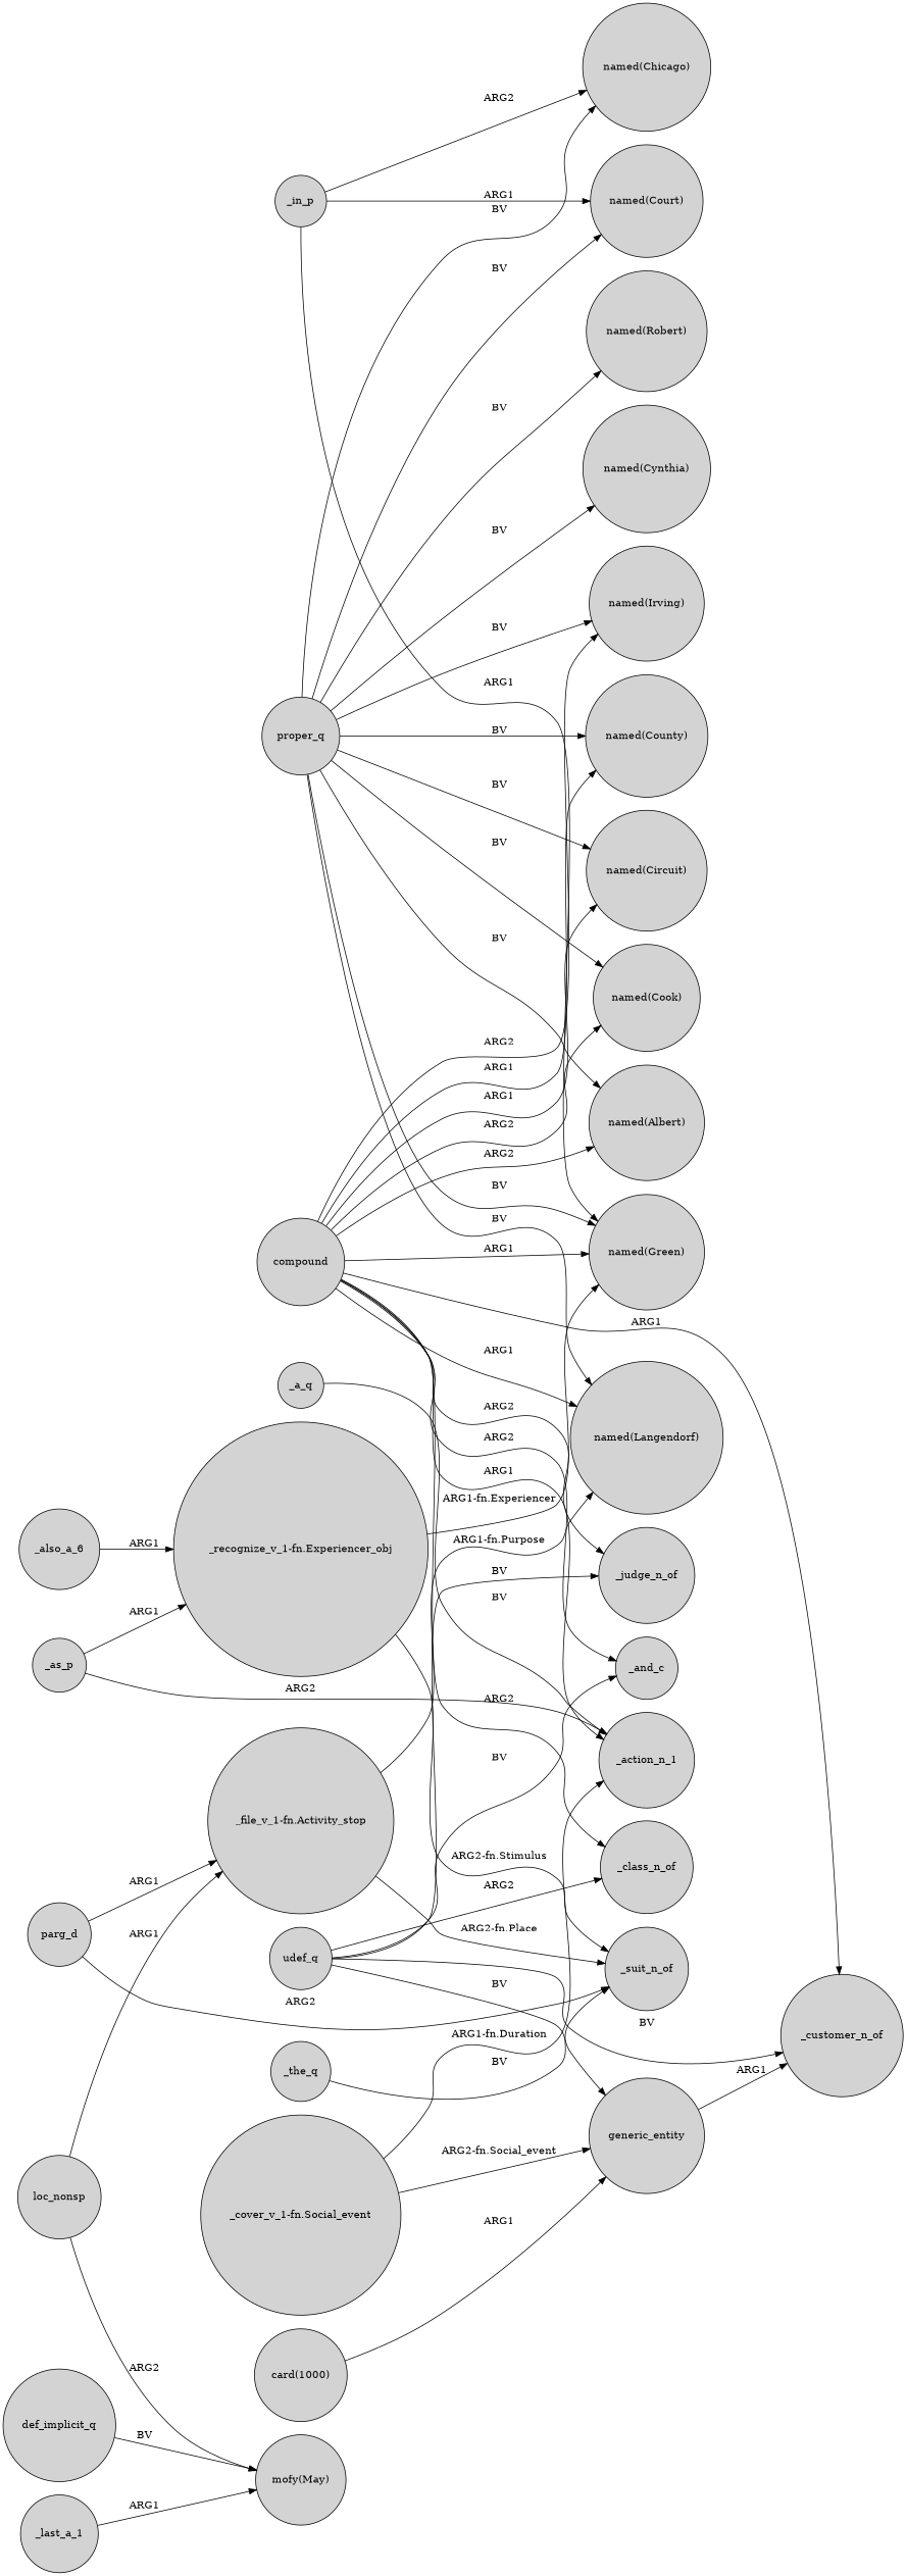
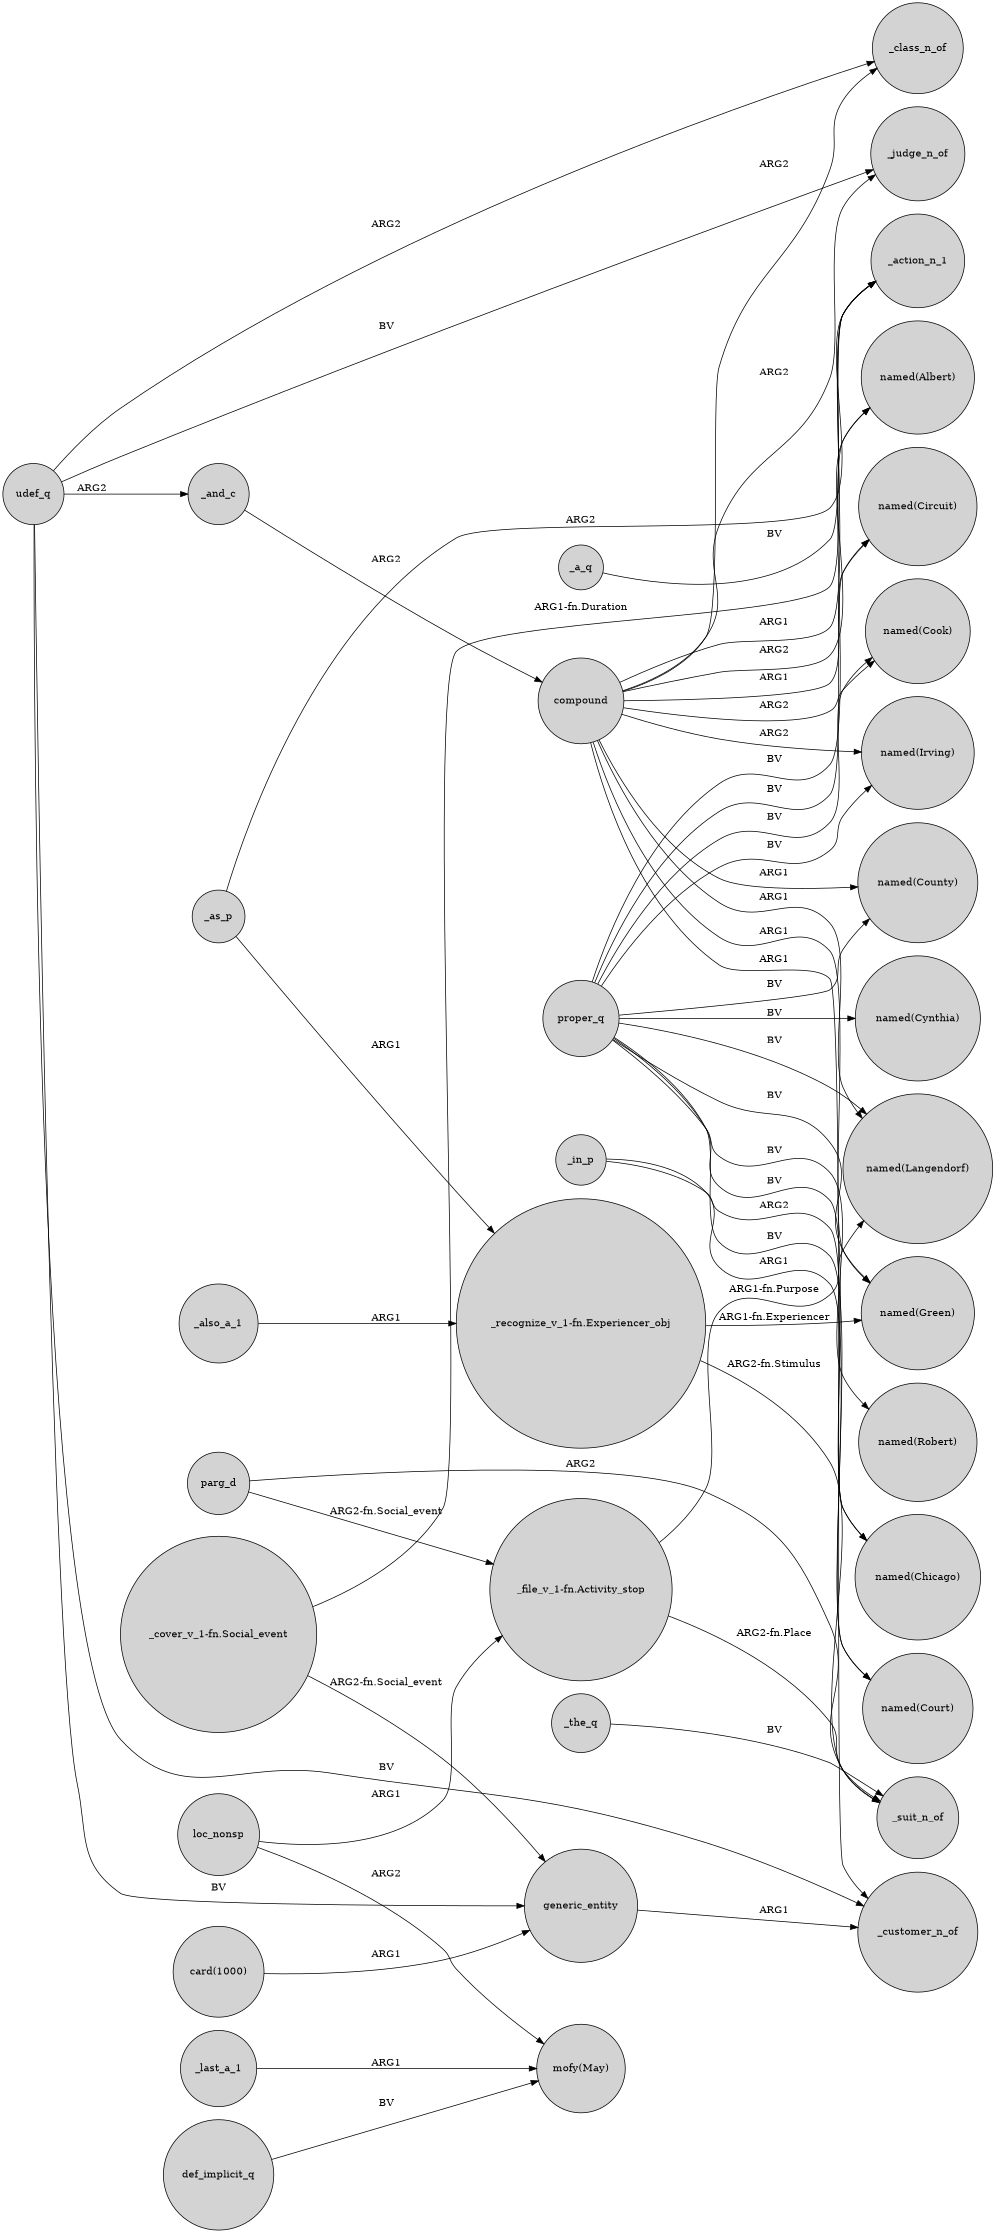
  digraph {
    rankdir=LR
    node [shape=circle style=filled]
    proper_q
    "named(Albert)"
    "named(Langendorf)"
    "named(Green)"
    "named(Chicago)"
    "named(Cook)"
    "named(Irving)"
    "named(Circuit)"
    "named(Court)"
    "named(Robert)"
    "named(County)"
    "named(Cynthia)"
    "_file_v_1-fn.Activity_stop"
    _suit_n_of
    "_recognize_v_1-fn.Experiencer_obj"
    _in_p
    loc_nonsp
    "mofy(May)"
    _a_q
    _action_n_1
    compound
    _class_n_of
    _and_c
    _customer_n_of
    _judge_n_of
    def_implicit_q
    _last_a_1
    _as_p
    udef_q
    generic_entity
    "_cover_v_1-fn.Social_event"
    parg_d
    "card(1000)"
    _the_q
-   _also_a_1 [label=_also_a_6]
+   _also_a_1
    proper_q -> "named(Albert)" [label=BV]
    proper_q -> "named(Langendorf)" [label=BV]
    proper_q -> "named(Green)" [label=BV]
    proper_q -> "named(Chicago)" [label=BV]
    proper_q -> "named(Cook)" [label=BV]
    proper_q -> "named(Irving)" [label=BV]
    proper_q -> "named(Circuit)" [label=BV]
    proper_q -> "named(Court)" [label=BV]
    proper_q -> "named(Robert)" [label=BV]
    proper_q -> "named(County)" [label=BV]
    proper_q -> "named(Cynthia)" [label=BV]
    "_file_v_1-fn.Activity_stop" -> "named(Langendorf)" [label="ARG1-fn.Purpose"]
    "_file_v_1-fn.Activity_stop" -> _suit_n_of [label="ARG2-fn.Place"]
    "_recognize_v_1-fn.Experiencer_obj" -> "named(Green)" [label="ARG1-fn.Experiencer"]
    "_recognize_v_1-fn.Experiencer_obj" -> _suit_n_of [label="ARG2-fn.Stimulus"]
-   _in_p -> "named(Green)" [label=ARG1]
    _in_p -> "named(Chicago)" [label=ARG2]
    _in_p -> "named(Court)" [label=ARG1]
    loc_nonsp -> "_file_v_1-fn.Activity_stop" [label=ARG1]
    loc_nonsp -> "mofy(May)" [label=ARG2]
    _a_q -> _action_n_1 [label=BV]
    compound -> "named(Albert)" [label=ARG2]
    compound -> "named(Langendorf)" [label=ARG1]
    compound -> "named(Green)" [label=ARG1]
    compound -> "named(Cook)" [label=ARG2]
    compound -> "named(Irving)" [label=ARG2]
    compound -> "named(Circuit)" [label=ARG1]
    compound -> "named(County)" [label=ARG1]
    compound -> _action_n_1 [label=ARG1]
    compound -> _class_n_of [label=ARG2]
-   compound -> _and_c [label=ARG2]
+   _and_c -> compound [label=ARG2]
    compound -> _customer_n_of [label=ARG1]
    compound -> _judge_n_of [label=ARG2]
    def_implicit_q -> "mofy(May)" [label=BV]
    _last_a_1 -> "mofy(May)" [label=ARG1]
    _as_p -> "_recognize_v_1-fn.Experiencer_obj" [label=ARG1]
    _as_p -> _action_n_1 [label=ARG2]
    udef_q -> _class_n_of [label=ARG2]
-   udef_q -> _and_c [label=BV]
+   udef_q -> _and_c [label=ARG2]
    udef_q -> _customer_n_of [label=BV]
    udef_q -> _judge_n_of [label=BV]
    udef_q -> generic_entity [label=BV]
    generic_entity -> _customer_n_of [label=ARG1]
    "_cover_v_1-fn.Social_event" -> _action_n_1 [label="ARG1-fn.Duration"]
    "_cover_v_1-fn.Social_event" -> generic_entity [label="ARG2-fn.Social_event"]
-   parg_d -> "_file_v_1-fn.Activity_stop" [label=ARG1]
+   parg_d -> "_file_v_1-fn.Activity_stop" [label="ARG2-fn.Social_event"]
    parg_d -> _suit_n_of [label=ARG2]
    "card(1000)" -> generic_entity [label=ARG1]
    _the_q -> _suit_n_of [label=BV]
    _also_a_1 -> "_recognize_v_1-fn.Experiencer_obj" [label=ARG1]
  }
